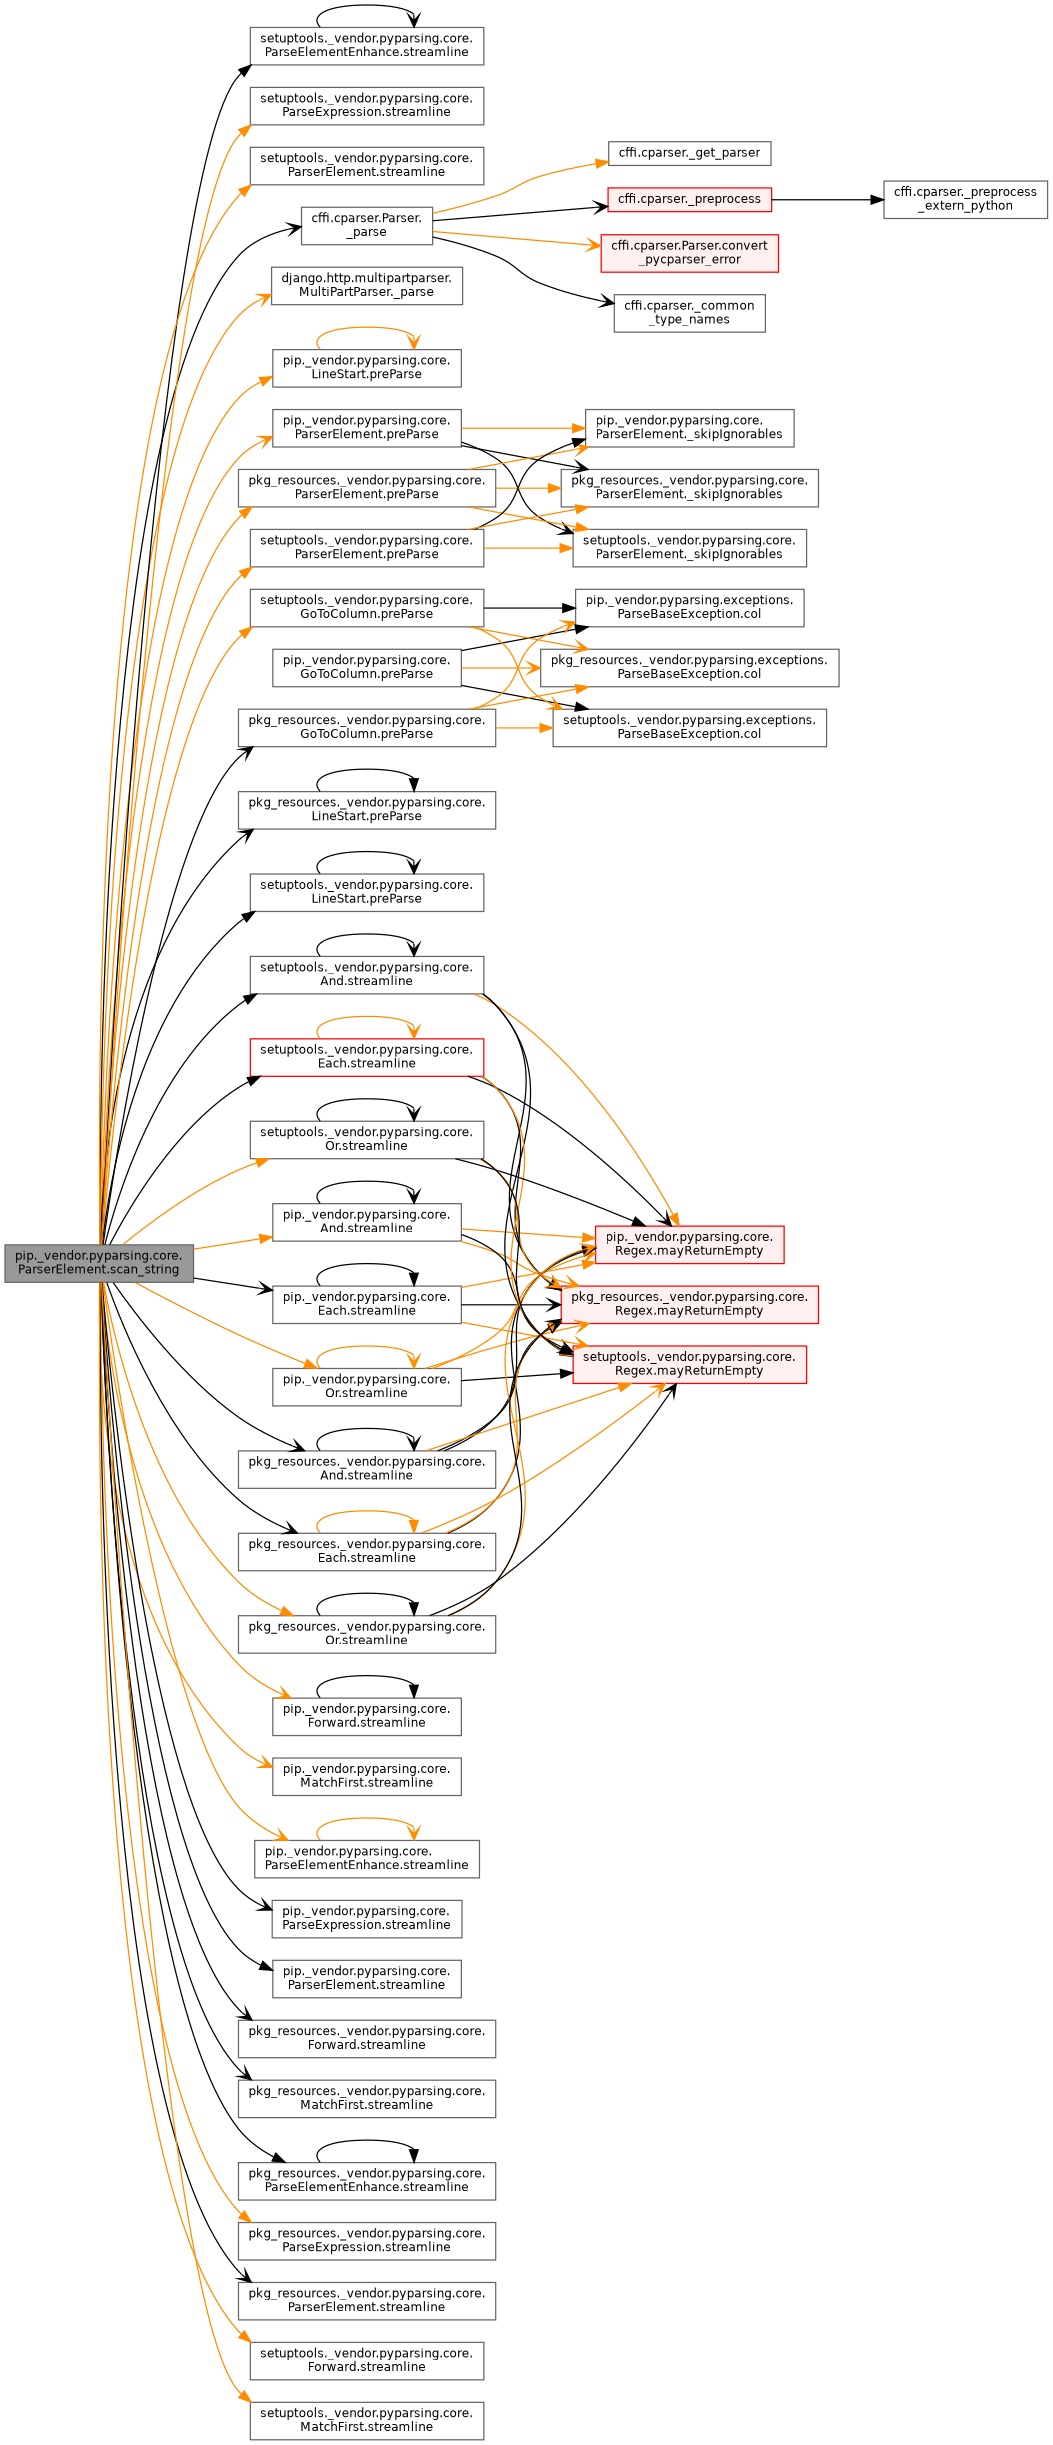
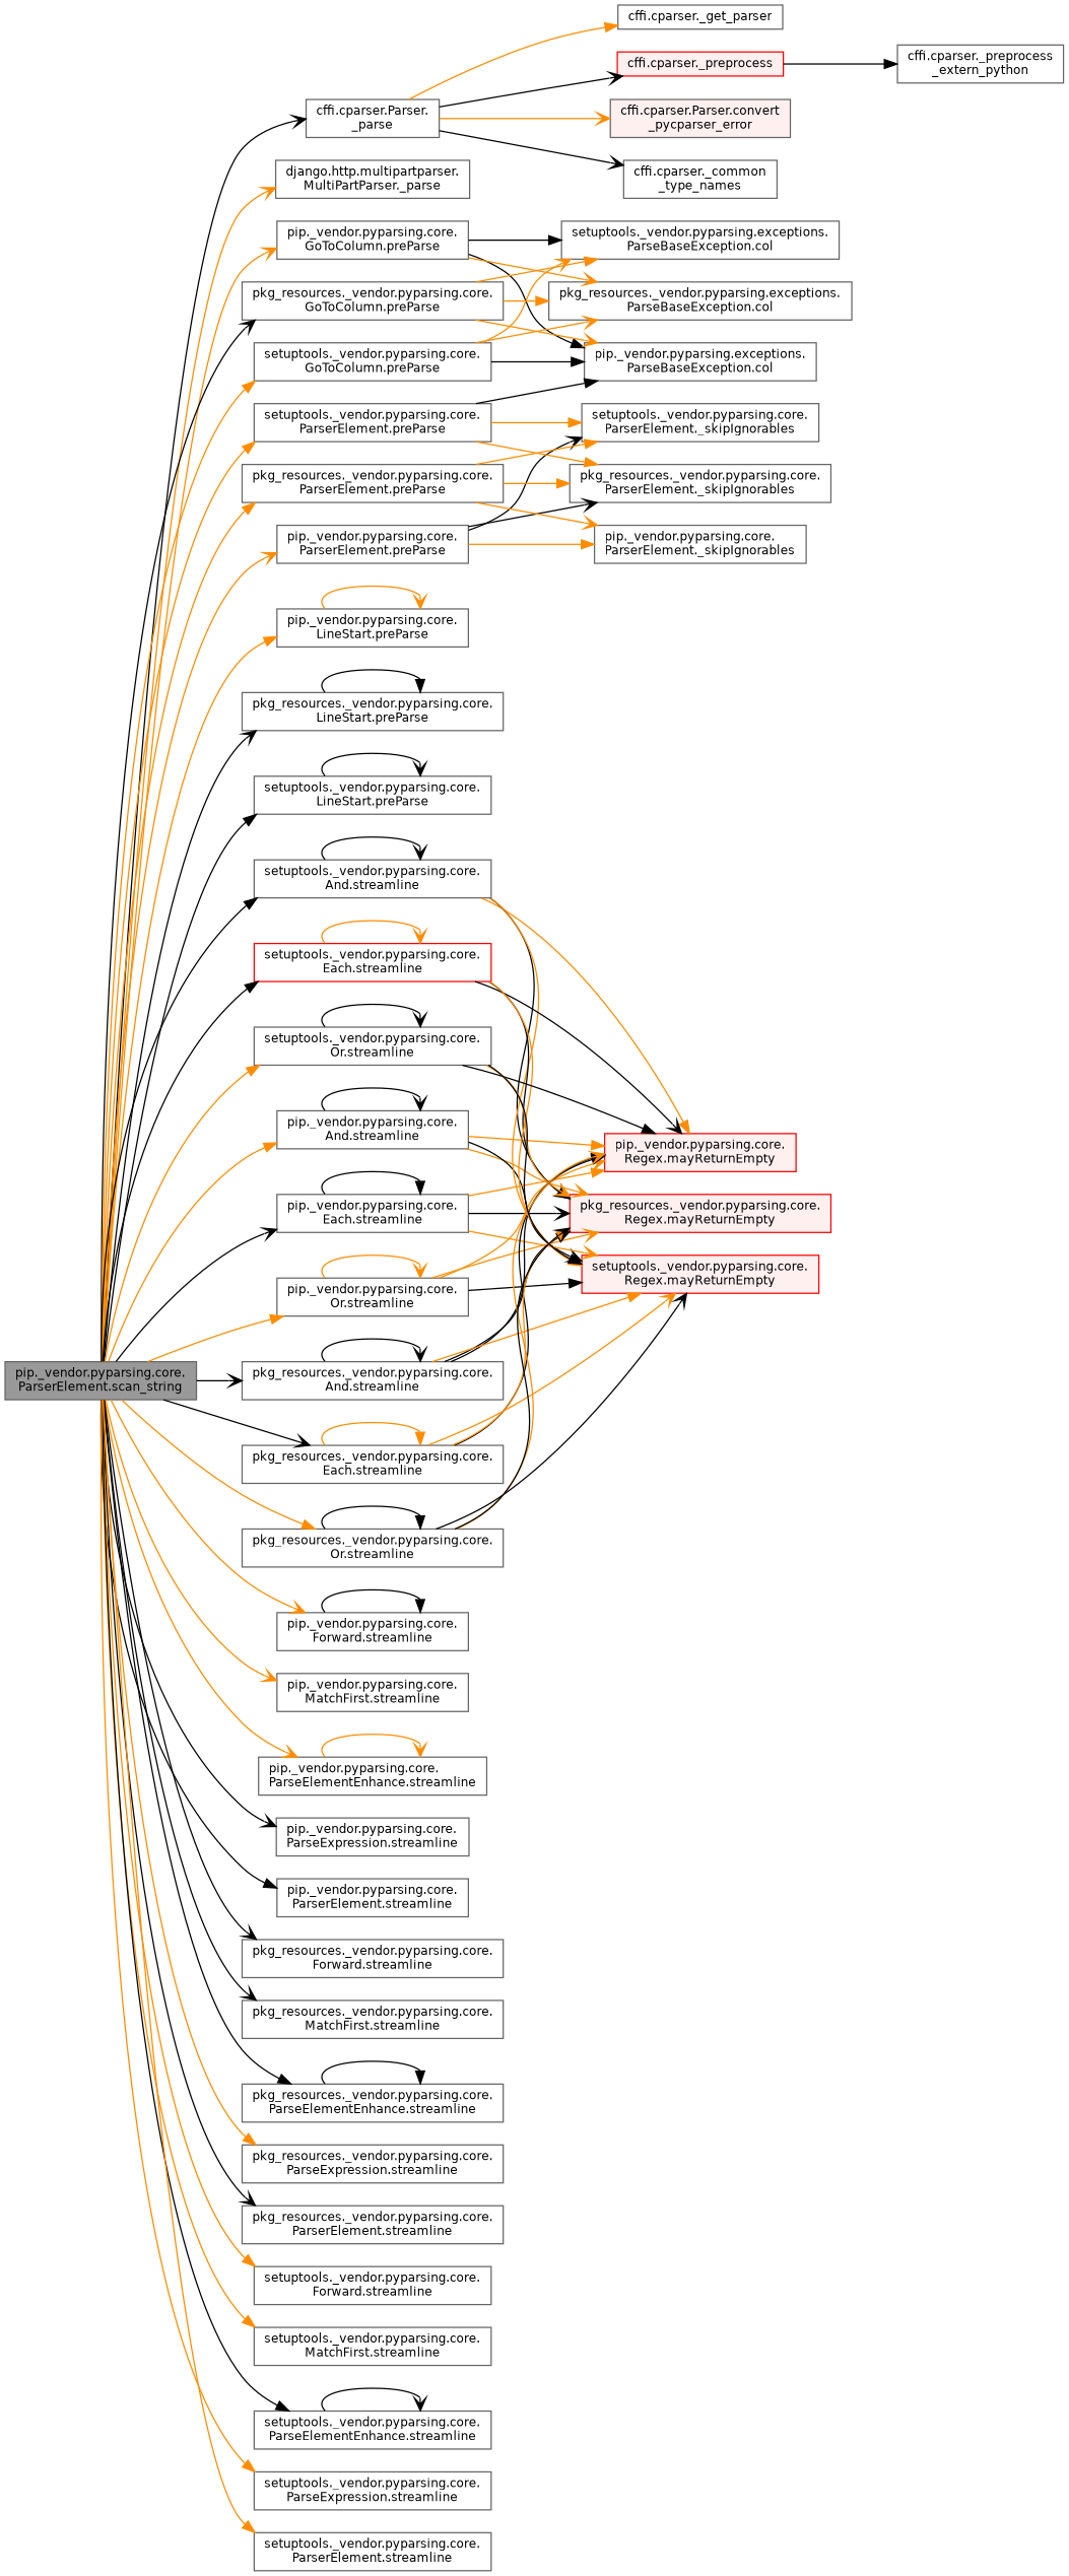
  digraph {
    rankdir=LR
    node [color=grey40 fillcolor=white fontname=Helvetica fontsize=10 shape=box style=filled]
    edge [arrowhead=normal color=darkorange fontname=Helvetica fontsize=10 labelfontname=Helvetica labelfontsize=10 style=solid]
    n1 [color=gray40 fillcolor=grey60 fontcolor=black height=0.2 label="pip._vendor.pyparsing.core.\lParserElement.scan_string" width=0.4]
    n2 [height=0.2 label="cffi.cparser.Parser.\l_parse" width=0.4]
    n3 [height=0.2 label="django.http.multipartparser.\lMultiPartParser._parse" width=0.4]
    n4 [height=0.2 label="pip._vendor.pyparsing.core.\lGoToColumn.preParse" width=0.4]
    n5 [height=0.2 label="pip._vendor.pyparsing.core.\lLineStart.preParse" width=0.4]
    n6 [height=0.2 label="pip._vendor.pyparsing.core.\lParserElement.preParse" width=0.4]
    n7 [height=0.2 label="pkg_resources._vendor.pyparsing.core.\lGoToColumn.preParse" width=0.4]
    n8 [height=0.2 label="pkg_resources._vendor.pyparsing.core.\lLineStart.preParse" width=0.4]
    n9 [height=0.2 label="pkg_resources._vendor.pyparsing.core.\lParserElement.preParse" width=0.4]
    n10 [height=0.2 label="setuptools._vendor.pyparsing.core.\lGoToColumn.preParse" width=0.4]
    n11 [height=0.2 label="setuptools._vendor.pyparsing.core.\lLineStart.preParse" width=0.4]
    n12 [height=0.2 label="setuptools._vendor.pyparsing.core.\lParserElement.preParse" width=0.4]
    n13 [height=0.2 label="pip._vendor.pyparsing.core.\lAnd.streamline" width=0.4]
    n14 [height=0.2 label="pip._vendor.pyparsing.core.\lEach.streamline" width=0.4]
    n15 [height=0.2 label="pip._vendor.pyparsing.core.\lForward.streamline" width=0.4]
    n16 [height=0.2 label="pip._vendor.pyparsing.core.\lMatchFirst.streamline" width=0.4]
    n17 [height=0.2 label="pip._vendor.pyparsing.core.\lOr.streamline" width=0.4]
    n18 [height=0.2 label="pip._vendor.pyparsing.core.\lParseElementEnhance.streamline" width=0.4]
    n19 [height=0.2 label="pip._vendor.pyparsing.core.\lParseExpression.streamline" width=0.4]
    n20 [height=0.2 label="pip._vendor.pyparsing.core.\lParserElement.streamline" width=0.4]
    n21 [height=0.2 label="pkg_resources._vendor.pyparsing.core.\lAnd.streamline" width=0.4]
    n22 [height=0.2 label="pkg_resources._vendor.pyparsing.core.\lEach.streamline" width=0.4]
    n23 [height=0.2 label="pkg_resources._vendor.pyparsing.core.\lForward.streamline" width=0.4]
    n24 [height=0.2 label="pkg_resources._vendor.pyparsing.core.\lMatchFirst.streamline" width=0.4]
    n25 [height=0.2 label="pkg_resources._vendor.pyparsing.core.\lOr.streamline" width=0.4]
    n26 [height=0.2 label="pkg_resources._vendor.pyparsing.core.\lParseElementEnhance.streamline" width=0.4]
    n27 [height=0.2 label="pkg_resources._vendor.pyparsing.core.\lParseExpression.streamline" width=0.4]
    n28 [height=0.2 label="pkg_resources._vendor.pyparsing.core.\lParserElement.streamline" width=0.4]
    n29 [height=0.2 label="setuptools._vendor.pyparsing.core.\lAnd.streamline" width=0.4]
    n30 [color=red height=0.2 label="setuptools._vendor.pyparsing.core.\lEach.streamline" width=0.4]
    n31 [height=0.2 label="setuptools._vendor.pyparsing.core.\lForward.streamline" width=0.4]
    n32 [height=0.2 label="setuptools._vendor.pyparsing.core.\lMatchFirst.streamline" width=0.4]
    n33 [height=0.2 label="setuptools._vendor.pyparsing.core.\lOr.streamline" width=0.4]
    n34 [height=0.2 label="setuptools._vendor.pyparsing.core.\lParseElementEnhance.streamline" width=0.4]
    n35 [height=0.2 label="setuptools._vendor.pyparsing.core.\lParseExpression.streamline" width=0.4]
    n36 [height=0.2 label="setuptools._vendor.pyparsing.core.\lParserElement.streamline" width=0.4]
    n37 [height=0.2 label="cffi.cparser._common\l_type_names" width=0.4]
    n38 [height=0.2 label="cffi.cparser._get_parser" width=0.4]
    n39 [color=red fillcolor="#FFF0F0" height=0.2 label="cffi.cparser._preprocess" width=0.4]
-   n40 [color=red fillcolor="#FFF0F0" height=0.2 label="cffi.cparser.Parser.convert\l_pycparser_error" width=0.4]
+   n40 [fillcolor="#FFF0F0" height=0.2 label="cffi.cparser.Parser.convert\l_pycparser_error" width=0.4]
    n41 [height=0.2 label="pip._vendor.pyparsing.exceptions.\lParseBaseException.col" width=0.4]
    n42 [height=0.2 label="pkg_resources._vendor.pyparsing.exceptions.\lParseBaseException.col" width=0.4]
    n43 [height=0.2 label="setuptools._vendor.pyparsing.exceptions.\lParseBaseException.col" width=0.4]
    n44 [height=0.2 label="pip._vendor.pyparsing.core.\lParserElement._skipIgnorables" width=0.4]
    n45 [height=0.2 label="pkg_resources._vendor.pyparsing.core.\lParserElement._skipIgnorables" width=0.4]
    n46 [height=0.2 label="setuptools._vendor.pyparsing.core.\lParserElement._skipIgnorables" width=0.4]
    n47 [color=red fillcolor="#FFF0F0" height=0.2 label="pip._vendor.pyparsing.core.\lRegex.mayReturnEmpty" width=0.4]
    n48 [color=red fillcolor="#FFF0F0" height=0.2 label="pkg_resources._vendor.pyparsing.core.\lRegex.mayReturnEmpty" width=0.4]
    n49 [color=red fillcolor="#FFF0F0" height=0.2 label="setuptools._vendor.pyparsing.core.\lRegex.mayReturnEmpty" width=0.4]
    n50 [height=0.2 label="cffi.cparser._preprocess\l_extern_python" width=0.4]
    n1 -> n2 [arrowhead=vee color=black]
    n1 -> n3 [arrowhead=vee]
+   n1 -> n4 [arrowhead=vee]
    n1 -> n5
    n1 -> n6 [arrowhead=vee]
    n1 -> n7 [arrowhead=vee color=black]
    n1 -> n8 [arrowhead=vee color=black]
    n1 -> n9
    n1 -> n10
    n1 -> n11 [color=black]
    n1 -> n12
    n1 -> n13
    n1 -> n14 [arrowhead=vee color=black]
    n1 -> n15 [arrowhead=vee]
    n1 -> n16 [arrowhead=vee]
    n1 -> n17
    n1 -> n18 [arrowhead=vee]
    n1 -> n19 [arrowhead=vee color=black]
    n1 -> n20 [color=black]
    n1 -> n21 [arrowhead=vee color=black]
    n1 -> n22 [arrowhead=vee color=black]
    n1 -> n23 [arrowhead=vee color=black]
    n1 -> n24 [arrowhead=vee color=black]
    n1 -> n25
    n1 -> n26 [color=black]
    n1 -> n27
    n1 -> n28 [arrowhead=vee color=black]
    n1 -> n29 [color=black]
    n1 -> n30 [color=black]
    n1 -> n31
    n1 -> n32
    n1 -> n33
    n1 -> n34 [color=black]
    n1 -> n35
    n1 -> n36
    n2 -> n37 [arrowhead=vee color=black]
    n2 -> n38
    n2 -> n39 [arrowhead=vee color=black]
    n2 -> n40 [arrowhead=vee]
    n4 -> n41 [color=black]
    n4 -> n42 [arrowhead=vee]
    n4 -> n43 [color=black]
    n5 -> n5 [arrowhead=vee]
    n6 -> n44
    n6 -> n45 [arrowhead=vee color=black]
    n6 -> n46 [arrowhead=vee color=black]
    n7 -> n41 [arrowhead=vee]
    n7 -> n42
    n7 -> n43
    n8 -> n8 [color=black]
    n9 -> n44 [arrowhead=vee]
    n9 -> n45
    n9 -> n46
    n10 -> n41 [color=black]
    n10 -> n42 [arrowhead=vee]
    n10 -> n43 [arrowhead=vee]
    n11 -> n11 [arrowhead=vee color=black]
-   n12 -> n44 [color=black]
+   n12 -> n41 [color=black]
    n12 -> n45
    n12 -> n46
    n13 -> n13 [arrowhead=vee color=black]
    n13 -> n47
    n13 -> n48 [arrowhead=vee]
    n13 -> n49 [arrowhead=vee color=black]
    n14 -> n14 [color=black]
    n14 -> n47
    n14 -> n48 [arrowhead=vee color=black]
    n14 -> n49 [arrowhead=vee]
    n15 -> n15 [color=black]
    n17 -> n17 [arrowhead=vee]
    n17 -> n47 [arrowhead=vee]
    n17 -> n48 [arrowhead=vee]
    n17 -> n49 [color=black]
    n18 -> n18 [arrowhead=vee]
    n21 -> n21 [arrowhead=vee color=black]
    n21 -> n47 [color=black]
    n21 -> n48 [color=black]
    n21 -> n49
    n22 -> n22
    n22 -> n47 [color=black]
    n22 -> n48
    n22 -> n49 [arrowhead=vee]
    n25 -> n25 [color=black]
    n25 -> n47 [arrowhead=vee]
    n25 -> n48 [arrowhead=vee color=black]
    n25 -> n49 [arrowhead=vee color=black]
    n26 -> n26 [color=black]
    n29 -> n29 [arrowhead=vee color=black]
    n29 -> n47
    n29 -> n48 [color=black]
-   n29 -> n49 [color=black]
+   n29 -> n49
    n30 -> n30 [arrowhead=vee]
    n30 -> n47 [arrowhead=vee color=black]
    n30 -> n48 [arrowhead=vee color=black]
    n30 -> n49
    n33 -> n33 [arrowhead=vee color=black]
    n33 -> n47 [color=black]
    n33 -> n48 [arrowhead=vee]
    n33 -> n49 [color=black]
    n34 -> n34 [arrowhead=vee color=black]
    n39 -> n50 [color=black]
  }
